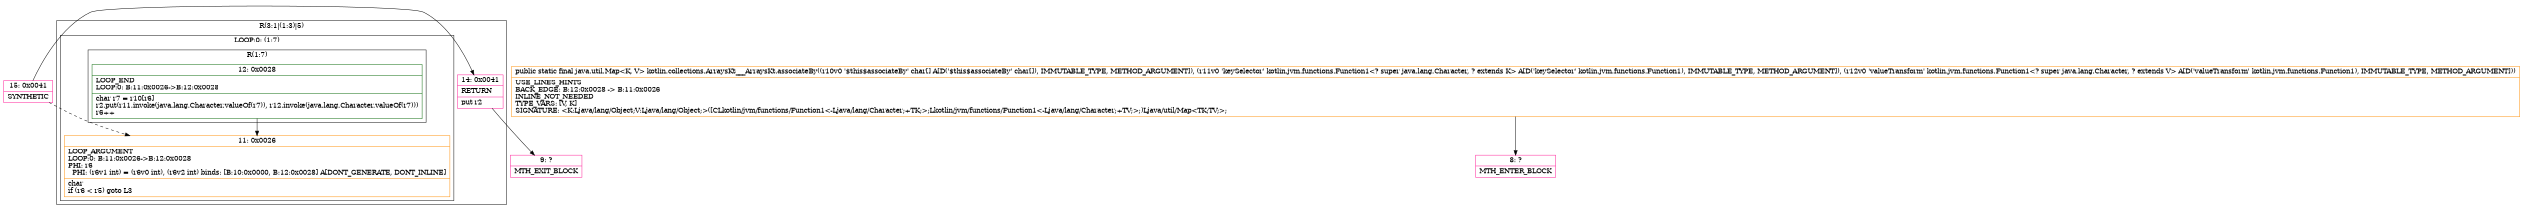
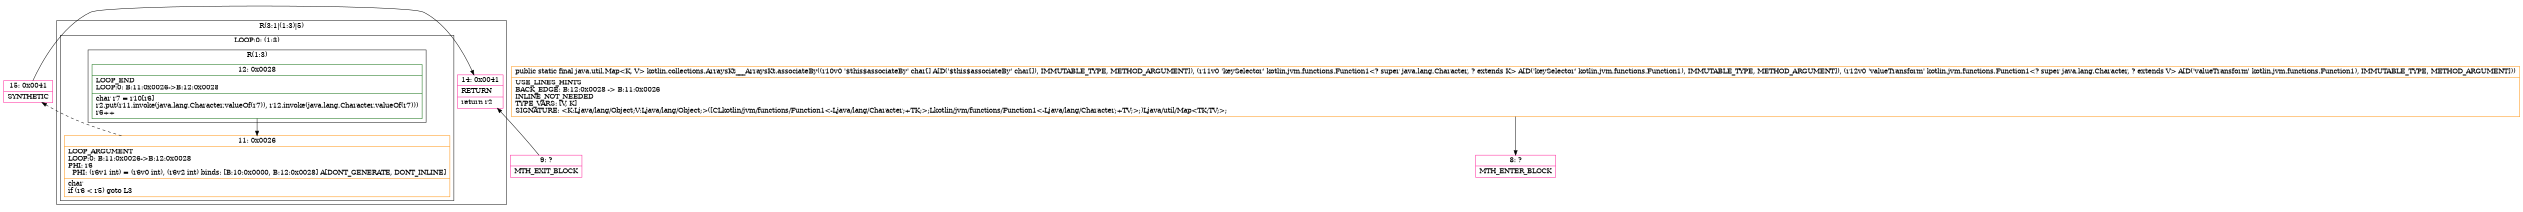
  digraph {
    node [color=deeppink shape=record]
    n1 [color=darkgreen label="{12\:\ 0x0028|LOOP_END\lLOOP:0: B:11:0x0026\-\>B:12:0x0028\l|char r7 = r10[r6]\lr2.put(r11.invoke(java.lang.Character.valueOf(r7)), r12.invoke(java.lang.Character.valueOf(r7)))\lr6++\l}"]
    n2 [color=darkorange label="{11\:\ 0x0026|LOOP_ARGUMENT\lLOOP:0: B:11:0x0026\-\>B:12:0x0028\lPHI: r6 \l  PHI: (r6v1 int) = (r6v0 int), (r6v2 int) binds: [B:10:0x0000, B:12:0x0028] A[DONT_GENERATE, DONT_INLINE]\l|char \lif (r6 \< r5) goto L3\l}"]
-   n3 [label="{14\:\ 0x0041|RETURN\l|put r2\l}"]
+   n3 [label="{14\:\ 0x0041|RETURN\l|return r2\l}"]
    n4 [label="{15\:\ 0x0041|SYNTHETIC\l}"]
    n5 [label="{9\:\ ?|MTH_EXIT_BLOCK\l}"]
    n6 [label="{8\:\ ?|MTH_ENTER_BLOCK\l}"]
    n7 [color=darkorange label="{public static final java.util.Map\<K, V\> kotlin.collections.ArraysKt___ArraysKt.associateBy((r10v0 '$this$associateBy' char[] A[D('$this$associateBy' char[]), IMMUTABLE_TYPE, METHOD_ARGUMENT]), (r11v0 'keySelector' kotlin.jvm.functions.Function1\<? super java.lang.Character, ? extends K\> A[D('keySelector' kotlin.jvm.functions.Function1), IMMUTABLE_TYPE, METHOD_ARGUMENT]), (r12v0 'valueTransform' kotlin.jvm.functions.Function1\<? super java.lang.Character, ? extends V\> A[D('valueTransform' kotlin.jvm.functions.Function1), IMMUTABLE_TYPE, METHOD_ARGUMENT]))  | USE_LINES_HINTS\lBACK_EDGE: B:12:0x0028 \-\> B:11:0x0026\lINLINE_NOT_NEEDED\lTYPE_VARS: [V, K]\lSIGNATURE: \<K:Ljava\/lang\/Object;V:Ljava\/lang\/Object;\>([CLkotlin\/jvm\/functions\/Function1\<\-Ljava\/lang\/Character;+TK;\>;Lkotlin\/jvm\/functions\/Function1\<\-Ljava\/lang\/Character;+TV;\>;)Ljava\/util\/Map\<TK;TV;\>;\l}"]
    subgraph cluster_1 {
      label="R(3:1|(1:3)|5)"
      n3
      subgraph cluster_2 {
-       label="LOOP:0: (1:7)"
+       label="LOOP:0: (1:3)"
        n2
        subgraph cluster_3 {
-         label="R(1:7)"
+         label="R(1:3)"
          n1
        }
      }
    }
    n1 -> n2
-   n4 -> n2 [style=dashed]
-   n3 -> n5
+   n2 -> n4 [style=dashed]
+   n5 -> n3
    n4 -> n3
    n7 -> n6
  }
